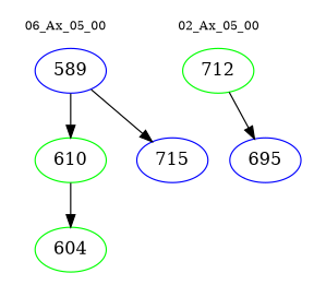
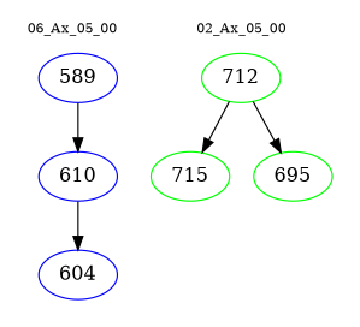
  digraph {
    node [color=blue]
    edge [color=black]
    n1 [label=589]
-   n2 [color=green label=610]
-   n3 [color=green label=604]
+   n2 [label=610]
+   n3 [label=604]
    n4 [color=green label=712]
-   n5 [label=695]
-   n6 [label=715]
+   n5 [color=green label=695]
+   n6 [color=green label=715]
    subgraph cluster_1 {
      color=white
      fontsize=10
      label="06_Ax_05_00"
      n1
      n2
      n3
    }
    subgraph cluster_2 {
      color=white
      fontsize=10
      label="02_Ax_05_00"
      n4
      n5
      n6
    }
    n1 -> n2
    n2 -> n3
    n4 -> n5
-   n1 -> n6
+   n4 -> n6
  }
